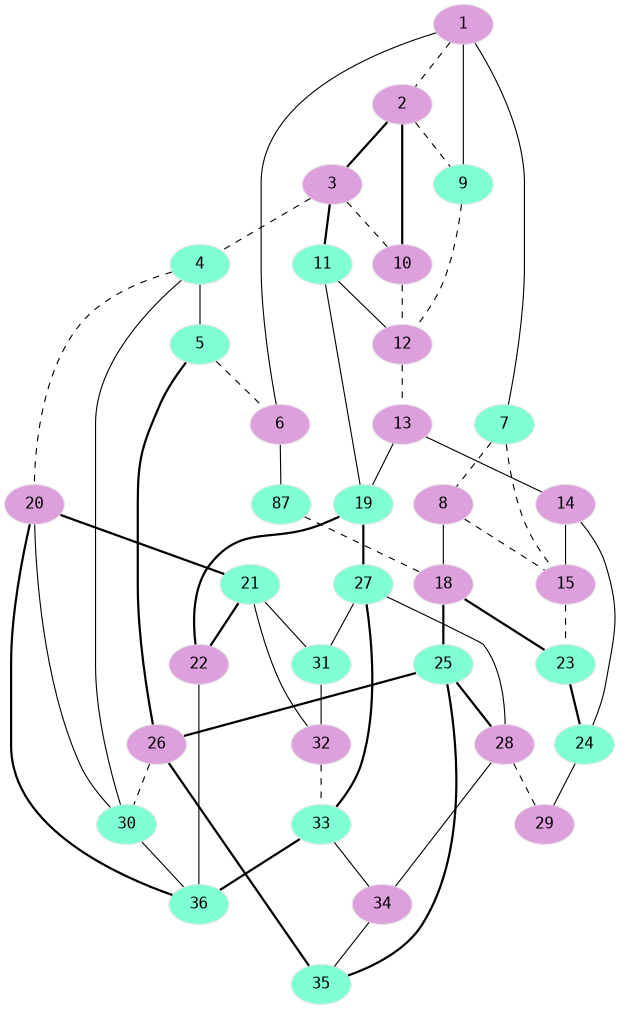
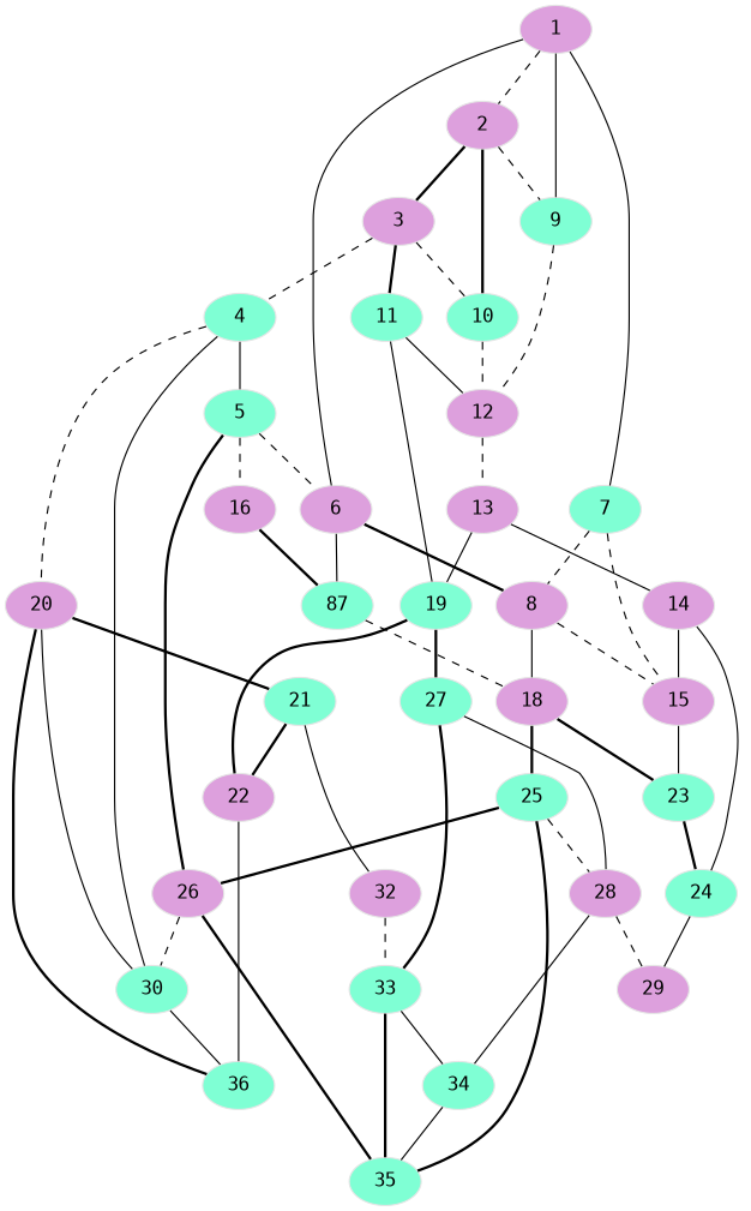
  graph {
    fontname="DejaVu Sans Mono"
    node [color=gray90 fillcolor=plum fontname="DejaVu Sans Mono" style=filled]
    edge [fontname="DejaVu Sans Mono" style=solid weight=1.0]
    1
    2
    6
    7 [fillcolor=aquamarine]
    9 [fillcolor=aquamarine]
    3
-   10
+   10 [fillcolor=aquamarine]
    8
    n9 [fillcolor=aquamarine label=87]
    15
    12
    4 [fillcolor=aquamarine]
    11 [fillcolor=aquamarine]
    5 [fillcolor=aquamarine]
    20
    30 [fillcolor=aquamarine]
    19 [fillcolor=aquamarine]
+   16
    26
    21 [fillcolor=aquamarine]
    36 [fillcolor=aquamarine]
    35 [fillcolor=aquamarine]
    18
    23 [fillcolor=aquamarine]
    25 [fillcolor=aquamarine]
    13
    22
    27 [fillcolor=aquamarine]
    14
    24 [fillcolor=aquamarine]
    29
    28
-   31 [fillcolor=aquamarine]
    33 [fillcolor=aquamarine]
    32
-   34
+   34 [fillcolor=aquamarine]
    1 -- 2 [style=dashed]
    1 -- 6
    1 -- 7
    1 -- 9 [weight=2.0]
    2 -- 9 [style=dashed]
    2 -- 3 [style=bold]
    2 -- 10 [style=bold weight=3.0]
+   6 -- 8 [style=bold]
    6 -- n9
    7 -- 8 [style=dashed]
    7 -- 15 [style=dashed]
    9 -- 12 [style=dashed]
    3 -- 10 [style=dashed weight=2.0]
    3 -- 4 [style=dashed weight=2.0]
    3 -- 11 [style=bold]
    10 -- 12 [style=dashed]
    8 -- 15 [style=dashed]
    8 -- 18
    n9 -- 18 [style=dashed weight=2.0]
-   15 -- 23 [style=dashed]
+   15 -- 23
    12 -- 13 [style=dashed weight=2.0]
    4 -- 5
    4 -- 20 [style=dashed]
    4 -- 30
    11 -- 12
    11 -- 19
    5 -- 6 [style=dashed]
+   5 -- 16 [style=dashed weight=2.0]
    5 -- 26 [style=bold]
    20 -- 30
    20 -- 21 [style=bold weight=2.0]
    20 -- 36 [style=bold]
    30 -- 36
    19 -- 22 [style=bold]
    19 -- 27 [style=bold]
+   16 -- n9 [style=bold]
    26 -- 30 [style=dashed]
    26 -- 35 [style=bold]
    21 -- 22 [style=bold weight=2.0]
-   21 -- 31
    21 -- 32
    18 -- 23 [style=bold]
    18 -- 25 [style=bold weight=2.0]
    23 -- 24 [style=bold]
    25 -- 26 [style=bold]
    25 -- 35 [style=bold]
-   25 -- 28 [style=bold]
+   25 -- 28 [style=dashed]
    13 -- 19 [weight=2.0]
    13 -- 14 [weight=2.0]
    22 -- 36
    27 -- 28
-   27 -- 31
    27 -- 33 [style=bold]
    14 -- 15 [weight=2.0]
    14 -- 24 [weight=2.0]
    24 -- 29 [weight=2.0]
    28 -- 29 [style=dashed weight=2.0]
    28 -- 34
-   31 -- 32
-   33 -- 36 [style=bold weight=3.0]
+   33 -- 35 [style=bold weight=3.0]
    33 -- 34 [weight=2.0]
    32 -- 33 [style=dashed]
    34 -- 35 [weight=2.0]
  }
